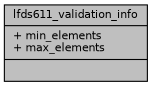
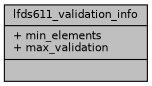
  digraph {
-   n1 [color=black fillcolor=grey75 fontcolor=black fontname=Helvetica fontsize=10 height=0.2 label="{lfds611_validation_info\n|+ min_elements\l+ max_elements\l|}" shape=record style=filled width=0.4]
+   n1 [color=black fillcolor=grey75 fontcolor=black fontname=Helvetica fontsize=10 height=0.2 label="{lfds611_validation_info\n|+ min_elements\l+ max_validation\l|}" shape=record style=filled width=0.4]
  }
